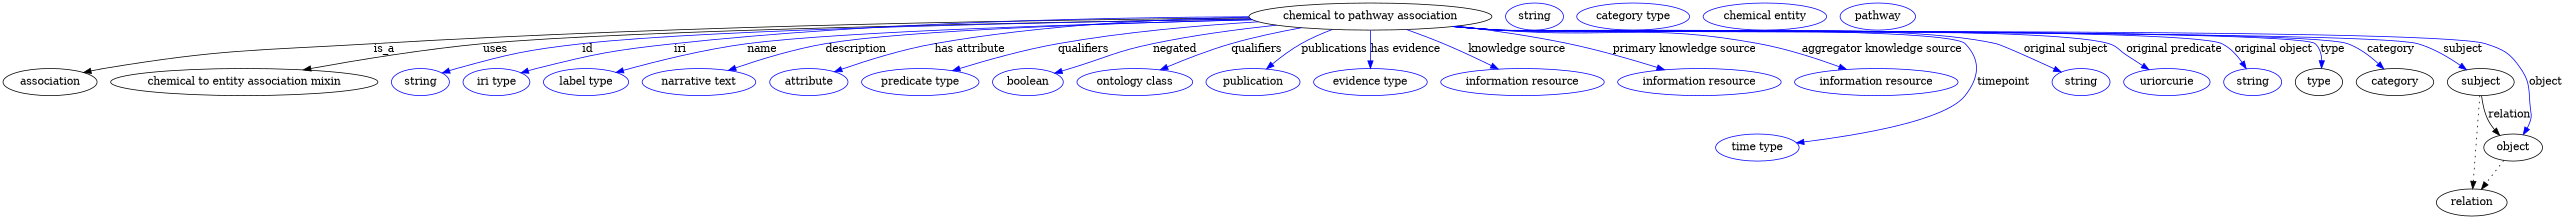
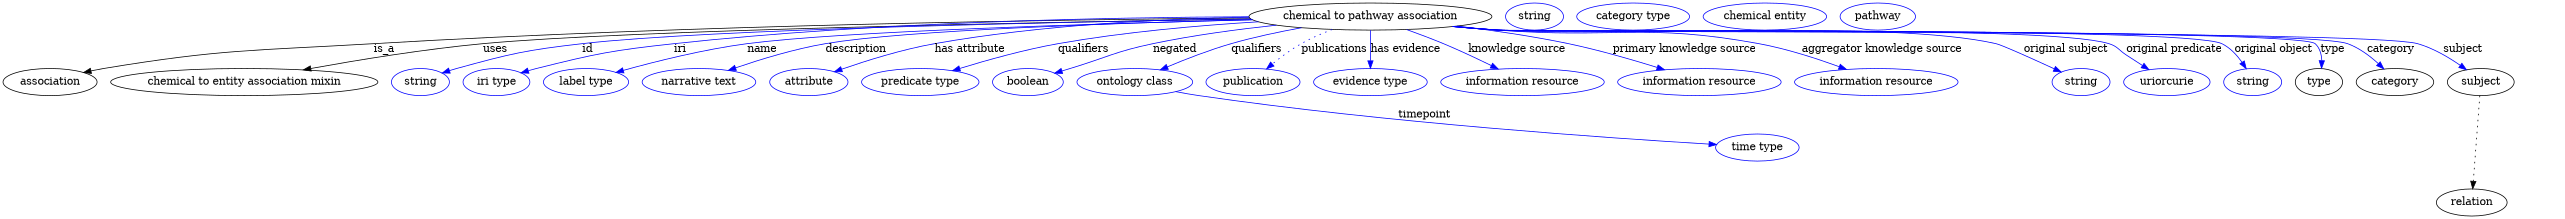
  digraph {
    node [color=blue]
    edge [color=blue style=solid]
    n1 [height=0.5 label="chemical to pathway association" width=4.4774 color=""]
    association [height=0.5 width=1.7332 color=""]
    "chemical to entity association mixin" [height=0.5 width=4.9287 color=""]
    n4 [height=0.5 label=string width=1.0652]
    n5 [height=0.5 label="iri type" width=1.2277]
    n6 [height=0.5 label="label type" width=1.5707]
    n7 [height=0.5 label="narrative text" width=2.0943]
    n8 [height=0.5 label=attribute width=1.4443]
    n9 [height=0.5 label="predicate type" width=2.1665]
    n10 [height=0.5 label=boolean width=1.2999]
    n11 [height=0.5 label="ontology class" width=2.1304]
    n12 [height=0.5 label=publication width=1.7332]
    n13 [height=0.5 label="evidence type" width=2.0943]
    n14 [height=0.5 label="information resource" width=3.015]
    n15 [height=0.5 label="information resource" width=3.015]
    n16 [height=0.5 label="information resource" width=3.015]
    n17 [height=0.5 label="time type" width=1.5346]
    n18 [height=0.5 label=string width=1.0652]
    n19 [height=0.5 label=uriorcurie width=1.5887]
    n20 [height=0.5 label=string width=1.0652]
    type [height=0.5 width=0.86659 color=""]
    category [height=0.5 width=1.4263 color=""]
    subject [height=0.5 width=1.2277 color=""]
-   object [height=0.5 width=1.0832 color=""]
    relation [height=0.5 width=1.2999 color=""]
    n26 [height=0.5 label=string width=1.0652]
    n27 [height=0.5 label="category type" width=2.0762]
    n28 [height=0.5 label="chemical entity" width=2.2748]
    n29 [height=0.5 label=pathway width=1.3902]
    n1 -> association [label=is_a color="" style=""]
    n1 -> "chemical to entity association mixin" [label=uses color="" style=""]
    n1 -> n4 [label=id]
    n1 -> n5 [label=iri]
    n1 -> n6 [label=name]
    n1 -> n7 [label=description]
    n1 -> n8 [label="has attribute"]
    n1 -> n9 [label=qualifiers]
    n1 -> n10 [label=negated]
    n1 -> n11 [label=qualifiers]
-   n1 -> n12 [label=publications]
+   n1 -> n12 [label=publications style=dotted]
    n1 -> n13 [label="has evidence"]
    n1 -> n14 [label="knowledge source"]
    n1 -> n15 [label="primary knowledge source"]
    n1 -> n16 [label="aggregator knowledge source"]
-   n1 -> n17 [label=timepoint]
+   n11 -> n17 [label=timepoint]
    n1 -> n18 [label="original subject"]
    n1 -> n19 [label="original predicate"]
    n1 -> n20 [label="original object"]
    n1 -> type [label=type]
    n1 -> category [label=category]
    n1 -> subject [label=subject]
-   n1 -> object [label=object]
-   subject -> object [label=relation color="" style=""]
    subject -> relation [style=dotted color=""]
-   object -> relation [style=dotted color=""]
  }
